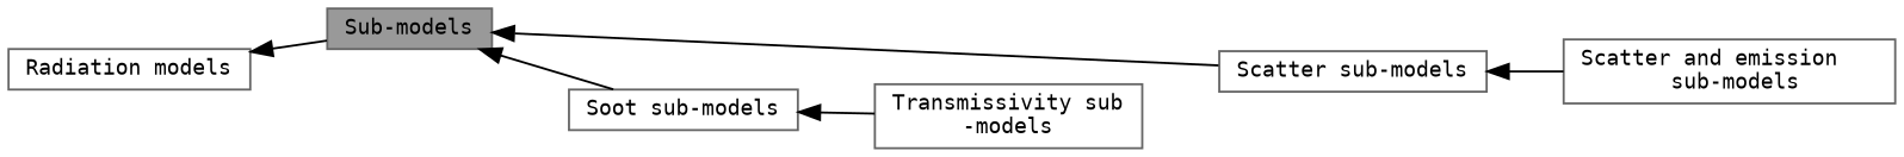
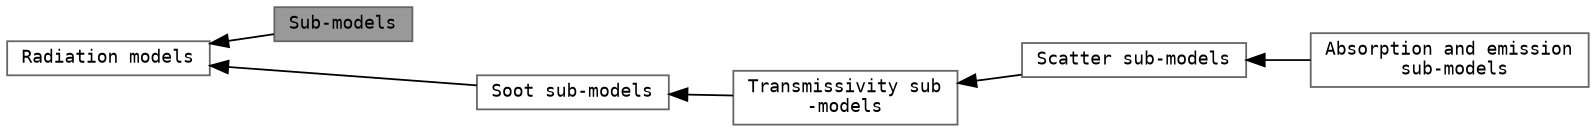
  digraph {
    fontname="DejaVu Sans Mono"
    rankdir=LR
    node [color=grey40 fillcolor=white fontname="DejaVu Sans Mono" fontsize=10 shape=box style=filled]
    edge [dir=back fontname="DejaVu Sans Mono" fontsize=10 labelfontname=Helvetica labelfontsize=10 shape=plaintext style=solid]
-   n1 [height=0.2 label="Scatter and emission\l sub-models" width=0.4]
+   n1 [height=0.2 label="Absorption and emission\l sub-models" width=0.4]
    n2 [height=0.2 label="Radiation models" width=0.4]
    n3 [color=gray40 fillcolor=grey60 fontcolor=black height=0.2 label="Sub-models" width=0.4]
    n4 [height=0.2 label="Scatter sub-models" width=0.4]
    n5 [height=0.2 label="Soot sub-models" width=0.4]
    n6 [height=0.2 label="Transmissivity sub\l-models" width=0.4]
    n2 -> n3
-   n3 -> n4
-   n3 -> n5
+   n6 -> n4
+   n2 -> n5
    n4 -> n1
    n5 -> n6
  }
